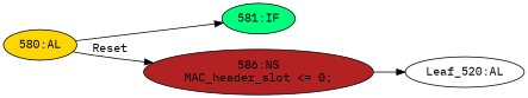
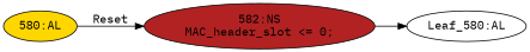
  strict digraph {
    fontname="IBM Plex Mono"
    rankdir=LR
    node [fontname="IBM Plex Mono" statements="[]" style=filled]
    edge [cond="[]" fontname="IBM Plex Mono" lineno=None]
    n1 [ast="<pyverilog.vparser.ast.Always object at 0x7f104a539d90>" clk_sens=True fillcolor=gold label="580:AL" sens="['Clk', 'Reset']" typ=Always use_var="['Reset', 'MAC_header_slot_tmp']"]
-   n2 [ast="<pyverilog.vparser.ast.IfStatement object at 0x7f104a539f10>" fillcolor=springgreen label="581:IF" typ=IfStatement]
-   n3 [ast="<pyverilog.vparser.ast.NonblockingSubstitution object at 0x7f104a522110>" fillcolor=firebrick label="586:NS\nMAC_header_slot <= 0;" statements="[<pyverilog.vparser.ast.NonblockingSubstitution object at 0x7f104a522110>]" typ=NonblockingSubstitution]
-   n4 [def_var="['MAC_header_slot']" label="Leaf_520:AL" statements="" style=""]
-   n1 -> n2
+   n3 [ast="<pyverilog.vparser.ast.NonblockingSubstitution object at 0x7f104a522110>" fillcolor=firebrick label="582:NS\nMAC_header_slot <= 0;" statements="[<pyverilog.vparser.ast.NonblockingSubstitution object at 0x7f104a522110>]" typ=NonblockingSubstitution]
+   n4 [def_var="['MAC_header_slot']" label="Leaf_580:AL" statements="" style=""]
    n1 -> n3 [cond="['Reset']" label=Reset lineno=581]
    n3 -> n4
  }
